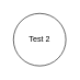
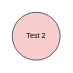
  <mxCell id="0" />
  <mxCell id="1" parent="0" />
- <mxCell id="2" value="Test 2" style="ellipse;whiteSpace=wrap;html=1;aspect=fixed;" parent="1" vertex="1"><mxGeometry x="20" y="20" width="80" height="80" as="geometry" /></mxCell>
+ <mxCell id="2" value="Test 2" style="ellipse;whiteSpace=wrap;html=1;aspect=fixed;fillColor=#f8cecc;" parent="1" vertex="1"><mxGeometry x="20" y="20" width="80" height="80" as="geometry" /></mxCell>
